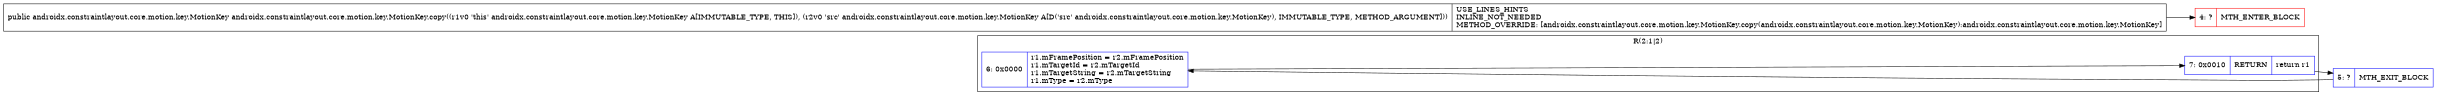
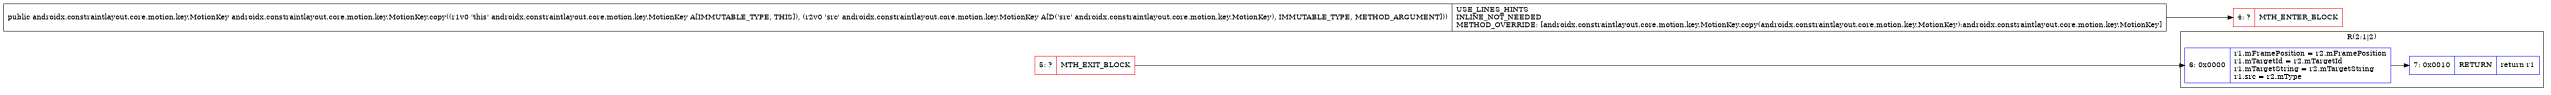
  digraph {
    rankdir=LR
    node [color=blue shape=record]
-   n1 [label="{6\:\ 0x0000|r1.mFramePosition = r2.mFramePosition\lr1.mTargetId = r2.mTargetId\lr1.mTargetString = r2.mTargetString\lr1.mType = r2.mType\l}"]
+   n1 [label="{6\:\ 0x0000|r1.mFramePosition = r2.mFramePosition\lr1.mTargetId = r2.mTargetId\lr1.mTargetString = r2.mTargetString\lr1.src = r2.mType\l}"]
    n2 [label="{7\:\ 0x0010|RETURN\l|return r1\l}"]
-   n3 [label="{5\:\ ?|MTH_EXIT_BLOCK\l}"]
+   n3 [color=red label="{5\:\ ?|MTH_EXIT_BLOCK\l}"]
    n4 [color=red label="{4\:\ ?|MTH_ENTER_BLOCK\l}"]
    n5 [label="{public androidx.constraintlayout.core.motion.key.MotionKey androidx.constraintlayout.core.motion.key.MotionKey.copy((r1v0 'this' androidx.constraintlayout.core.motion.key.MotionKey A[IMMUTABLE_TYPE, THIS]), (r2v0 'src' androidx.constraintlayout.core.motion.key.MotionKey A[D('src' androidx.constraintlayout.core.motion.key.MotionKey), IMMUTABLE_TYPE, METHOD_ARGUMENT]))  | USE_LINES_HINTS\lINLINE_NOT_NEEDED\lMETHOD_OVERRIDE: [androidx.constraintlayout.core.motion.key.MotionKey.copy(androidx.constraintlayout.core.motion.key.MotionKey):androidx.constraintlayout.core.motion.key.MotionKey]\l}" color=""]
    subgraph cluster_1 {
      label="R(2:1|2)"
      n1
      n2
    }
    n1 -> n2
-   n2 -> n3
    n3 -> n1
    n5 -> n4
  }
